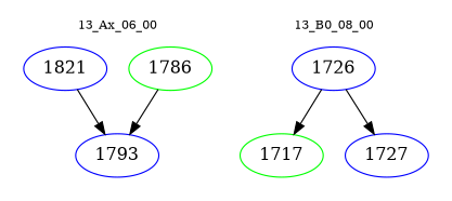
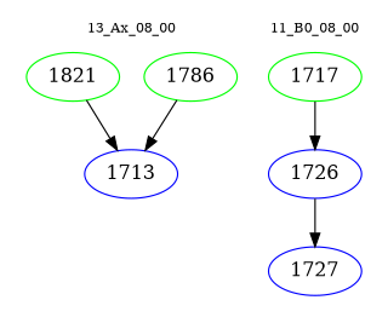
  digraph {
    node [color=blue]
    edge [color=black]
    n1 [color=green label=1786]
-   n2 [label=1793]
-   n3 [label=1821]
+   n2 [label=1713]
+   n3 [color=green label=1821]
    n4 [color=green label=1717]
    n5 [label=1726]
    n6 [label=1727]
    subgraph cluster_1 {
      color=white
      fontsize=10
-     label="13_Ax_06_00"
+     label="13_Ax_08_00"
      n1
      n2
      n3
    }
    subgraph cluster_2 {
      color=white
      fontsize=10
-     label="13_B0_08_00"
+     label="11_B0_08_00"
      n4
      n5
      n6
    }
    n1 -> n2
    n3 -> n2
-   n5 -> n4
+   n4 -> n5
    n5 -> n6
  }
